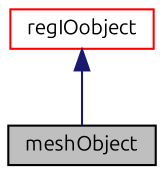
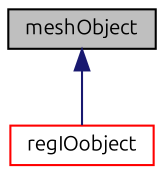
  digraph {
    fontname=Ubuntu
    node [fontname=Ubuntu fontsize=10 shape=record]
    n1 [color=black fillcolor=grey75 fontcolor=black height=0.2 label=meshObject style=filled width=0.4]
    n2 [color=red height=0.2 label=regIOobject width=0.4]
-   n2 -> n1 [color=midnightblue dir=back fontname=Ubuntu fontsize=10 labelfontname=Helvetica labelfontsize=10 style=solid]
+   n1 -> n2 [color=midnightblue dir=back fontname=Ubuntu fontsize=10 labelfontname=Helvetica labelfontsize=10 style=solid]
  }
